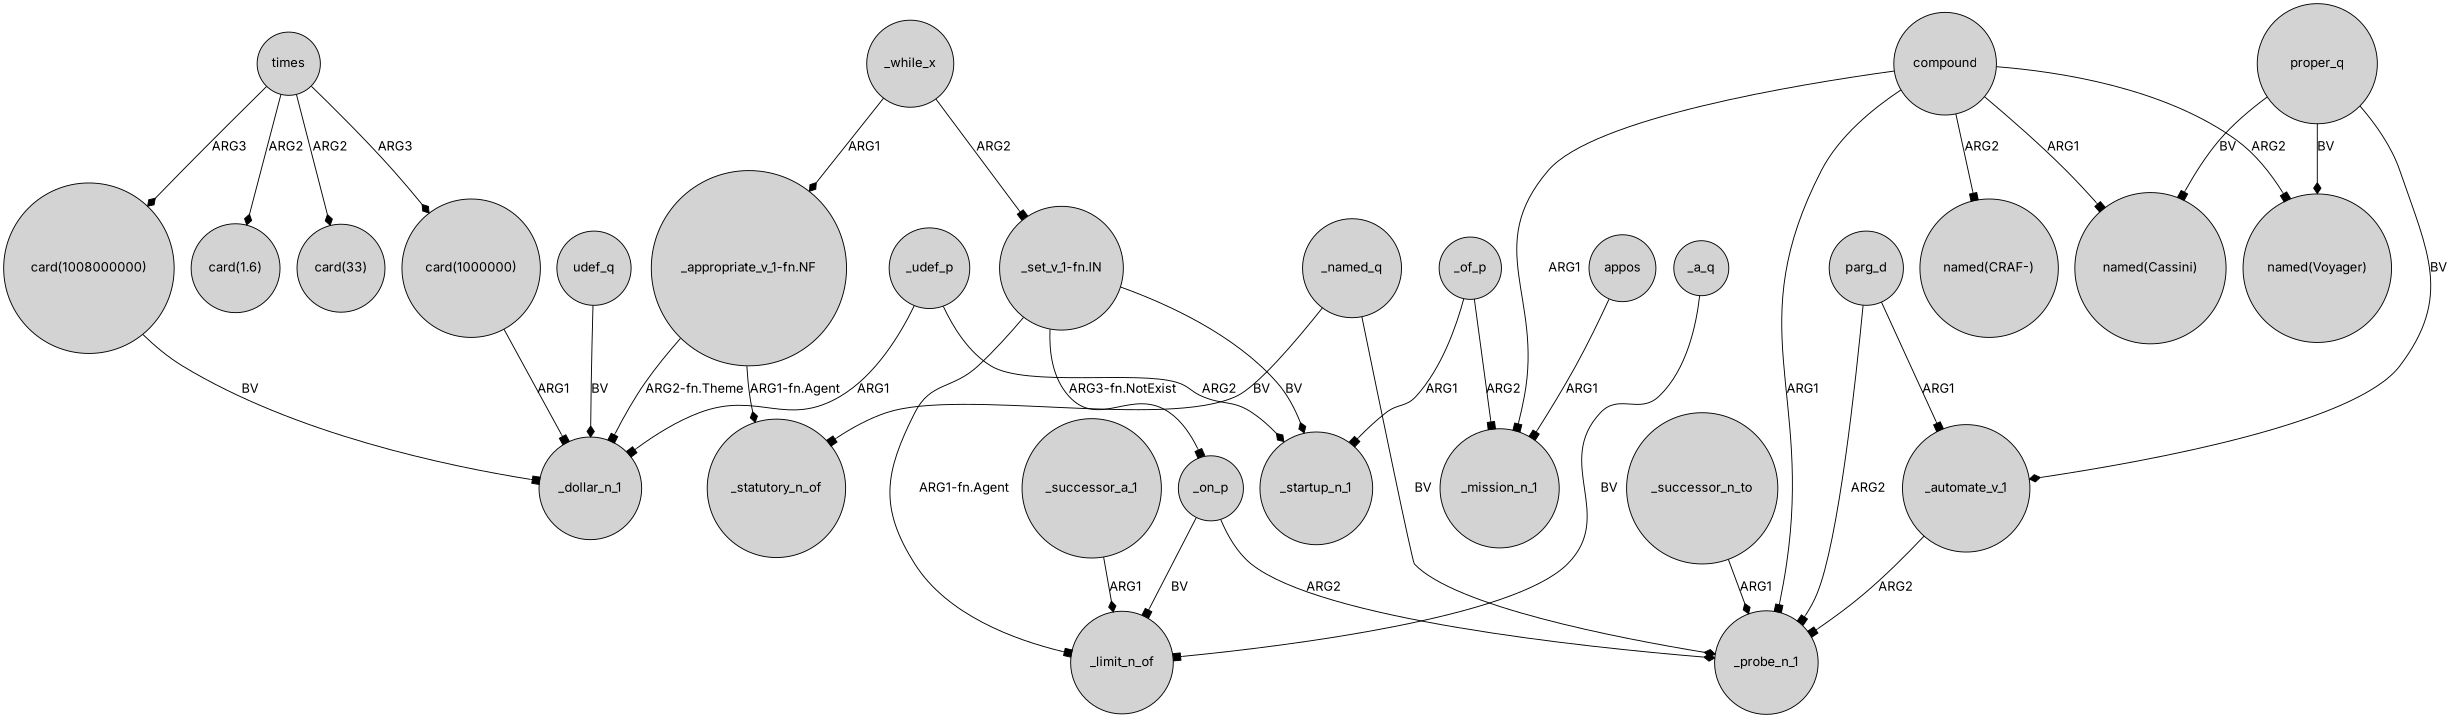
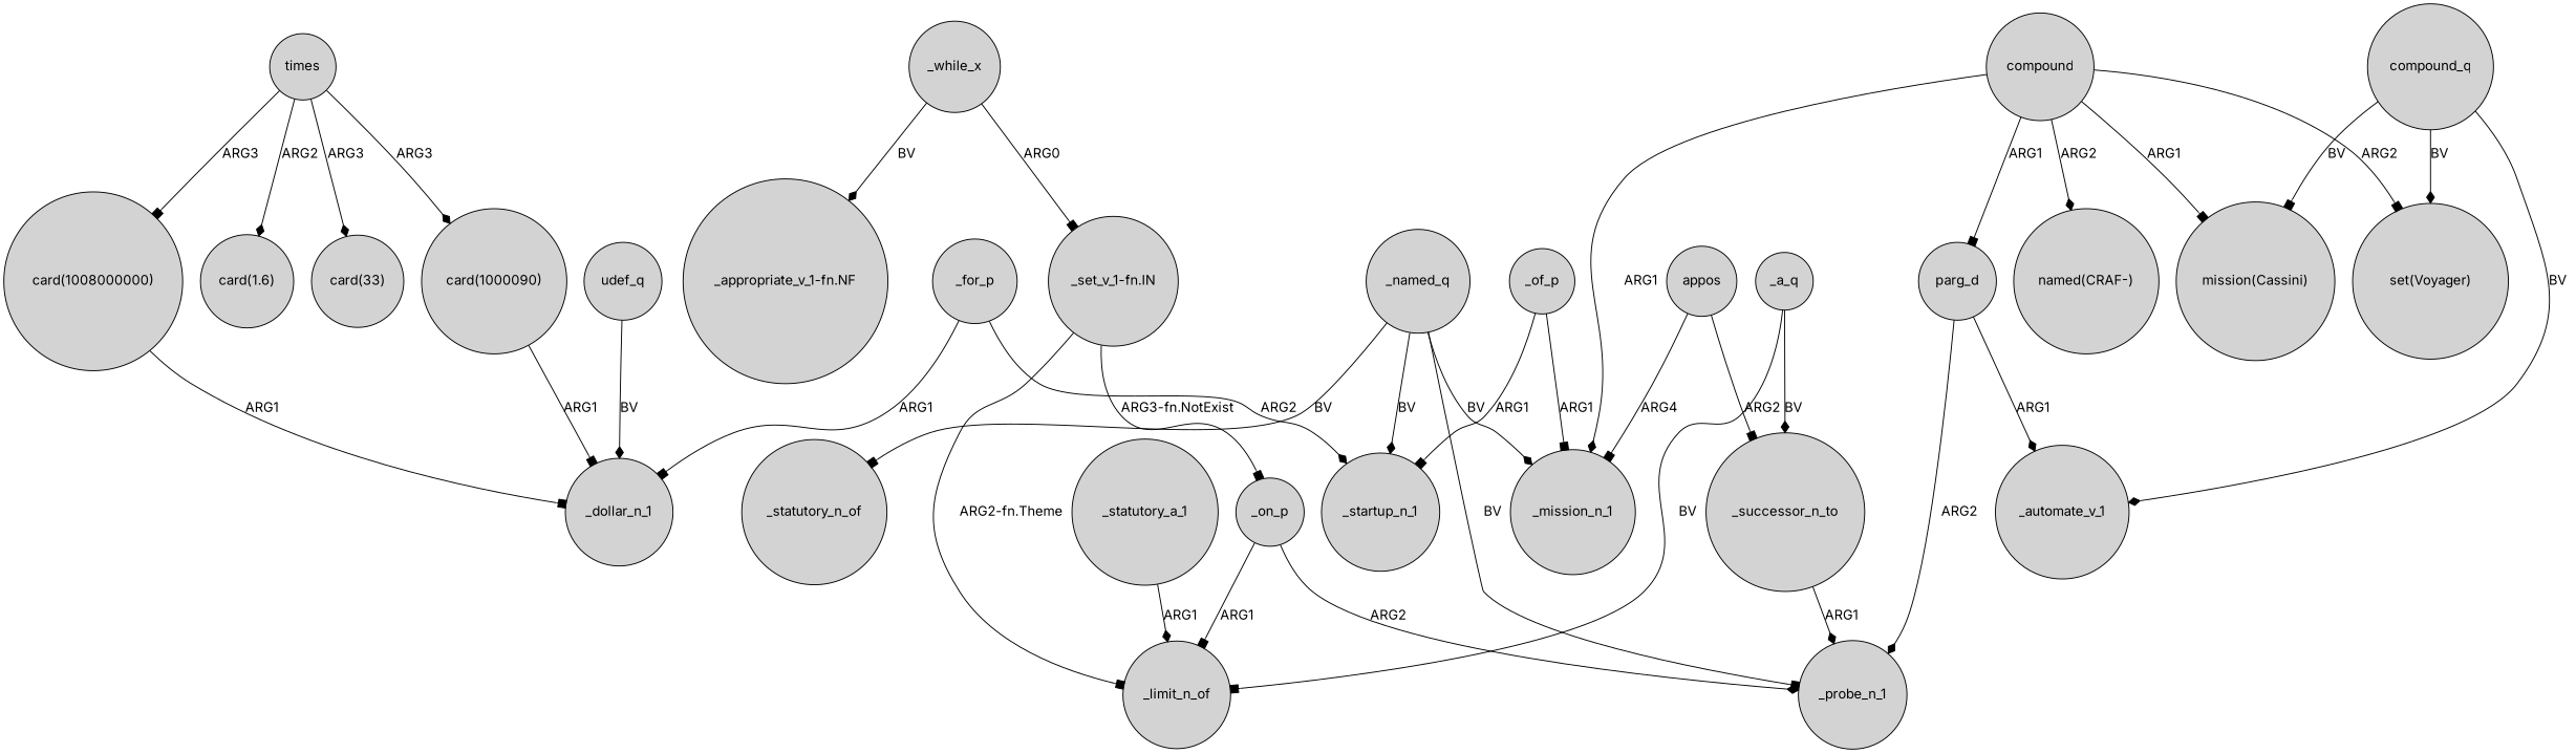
  digraph {
    fontname=Inter
    node [fontname=Inter shape=circle style=filled]
    edge [arrowhead=box fontname=Inter]
-   "card(1000000)"
+   "card(1000000)" [label="card(1000090)"]
    _dollar_n_1
-   proper_q
-   "named(Cassini)"
-   "named(Voyager)"
+   proper_q [label=compound_q]
+   "named(Cassini)" [label="mission(Cassini)"]
+   "named(Voyager)" [label="set(Voyager)"]
    _automate_v_1
    compound
    "named(CRAF-)"
    _mission_n_1
    _probe_n_1
    "_appropriate_v_1-fn.NF"
    n12 [label=_statutory_n_of]
    parg_d
    "_set_v_1-fn.IN"
    _limit_n_of
    _on_p
    _a_q
    _successor_n_to
    _while_x
    n20 [label=_named_q]
    _startup_n_1
    times
    n23 [label="card(1008000000)"]
    "card(1.6)"
    n25 [label="card(33)"]
    _of_p
    udef_q
-   _for_p [label=_udef_p]
-   _statutory_a_1 [label=_successor_a_1]
+   _for_p
+   _statutory_a_1
    appos
    "card(1000000)" -> _dollar_n_1 [label=ARG1]
    proper_q -> "named(Cassini)" [label=BV]
    proper_q -> "named(Voyager)" [arrowhead=diamond label=BV]
    proper_q -> _automate_v_1 [arrowhead=diamond label=BV]
-   _automate_v_1 -> _probe_n_1 [label=ARG2]
    compound -> "named(Cassini)" [label=ARG1]
    compound -> "named(Voyager)" [label=ARG2]
-   compound -> "named(CRAF-)" [label=ARG2]
-   compound -> _mission_n_1 [label=ARG1]
-   compound -> _probe_n_1 [label=ARG1]
-   "_appropriate_v_1-fn.NF" -> _dollar_n_1 [label="ARG2-fn.Theme"]
-   "_appropriate_v_1-fn.NF" -> n12 [arrowhead=diamond label="ARG1-fn.Agent"]
-   parg_d -> _automate_v_1 [label=ARG1]
-   parg_d -> _probe_n_1 [label=ARG2]
-   "_set_v_1-fn.IN" -> _limit_n_of [label="ARG1-fn.Agent"]
+   compound -> "named(CRAF-)" [arrowhead=diamond label=ARG2]
+   compound -> _mission_n_1 [arrowhead=diamond label=ARG1]
+   compound -> parg_d [label=ARG1]
+   parg_d -> _automate_v_1 [arrowhead=diamond label=ARG1]
+   parg_d -> _probe_n_1 [arrowhead=diamond label=ARG2]
+   "_set_v_1-fn.IN" -> _limit_n_of [label="ARG2-fn.Theme"]
    "_set_v_1-fn.IN" -> _on_p [label="ARG3-fn.NotExist"]
    _on_p -> _probe_n_1 [arrowhead=diamond label=ARG2]
-   _on_p -> _limit_n_of [label=BV]
+   _on_p -> _limit_n_of [label=ARG1]
    _a_q -> _limit_n_of [label=BV]
+   _a_q -> _successor_n_to [arrowhead=diamond label=BV]
    _successor_n_to -> _probe_n_1 [arrowhead=diamond label=ARG1]
-   _while_x -> "_appropriate_v_1-fn.NF" [arrowhead=diamond label=ARG1]
-   _while_x -> "_set_v_1-fn.IN" [label=ARG2]
-   n20 -> _probe_n_1 [arrowhead=diamond label=BV]
+   _while_x -> "_appropriate_v_1-fn.NF" [arrowhead=diamond label=BV]
+   _while_x -> "_set_v_1-fn.IN" [label=ARG0]
+   n20 -> _mission_n_1 [arrowhead=diamond label=BV]
+   n20 -> _probe_n_1 [label=BV]
    n20 -> n12 [label=BV]
-   "_set_v_1-fn.IN" -> _startup_n_1 [arrowhead=diamond label=BV]
+   n20 -> _startup_n_1 [arrowhead=diamond label=BV]
    times -> "card(1000000)" [arrowhead=diamond label=ARG3]
-   times -> n23 [arrowhead=diamond label=ARG3]
+   times -> n23 [label=ARG3]
    times -> "card(1.6)" [arrowhead=diamond label=ARG2]
-   times -> n25 [arrowhead=diamond label=ARG2]
-   n23 -> _dollar_n_1 [label=BV]
-   _of_p -> _mission_n_1 [label=ARG2]
+   times -> n25 [arrowhead=diamond label=ARG3]
+   n23 -> _dollar_n_1 [label=ARG1]
+   _of_p -> _mission_n_1 [label=ARG1]
    _of_p -> _startup_n_1 [label=ARG1]
    udef_q -> _dollar_n_1 [arrowhead=diamond label=BV]
    _for_p -> _dollar_n_1 [label=ARG1]
    _for_p -> _startup_n_1 [arrowhead=diamond label=ARG2]
    _statutory_a_1 -> _limit_n_of [arrowhead=diamond label=ARG1]
-   appos -> _mission_n_1 [label=ARG1]
+   appos -> _mission_n_1 [label=ARG4]
+   appos -> _successor_n_to [label=ARG2]
  }
